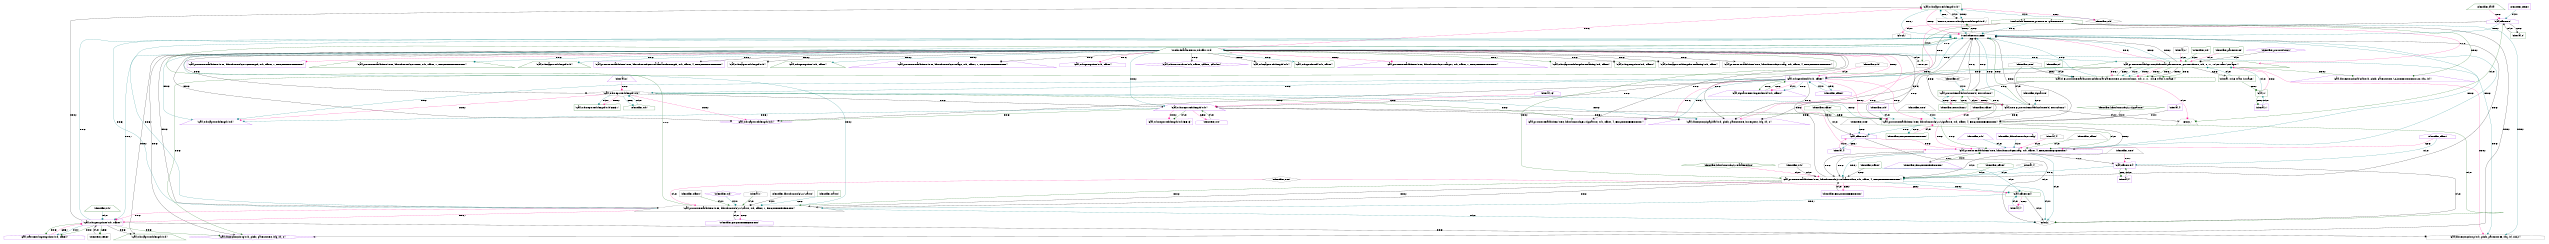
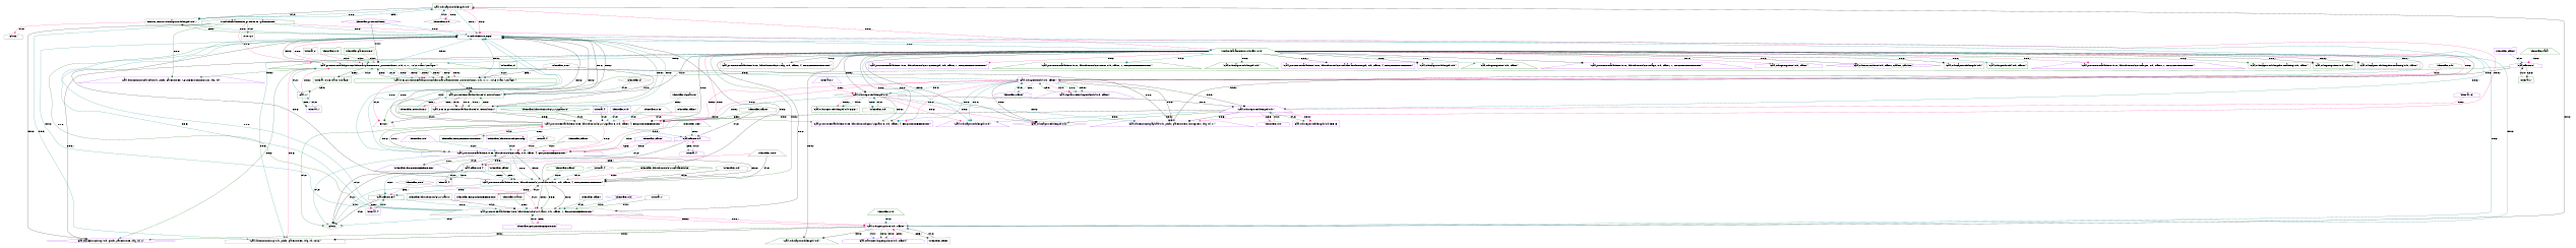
  digraph {
    node [color=purple shape=folder]
    edge [arrowhead=dot color=teal]
    n1 [color=darkgreen label="(Call,tvb_captured_length(tvb))"]
    n2 [color=gray40 label="(Return,return tvb_captured_length(tvb);)"]
    n3 [color=gray40 label="(MethodReturn,RET)" shape=house]
    n4 [color=gray40 label="(Identifier,tvb)" shape=diamond]
    n5 [color=gray40 label="(Block,)" shape=house]
    n6 [color=darkgreen label="(MethodParameterIn,tvbuff_t *tvb)" shape=trapezium]
    n7 [label="(Call,tvb_get_guint8(tvb, offset))"]
    n8 [color=darkgreen label="(Call,tvb_captured_length(tvb))" shape=trapezium]
    n9 [label="(Call,status=tvb_get_guint8(tvb, offset))" shape=house]
    n10 [color=gray40 label="(Call,dissect_scsi_rsp(tvb, pinfo, parent_tree, itlq, itl, 0x02))" shape=house]
    n11 [label="(Call,dissect_scsi_rsp(tvb, pinfo, parent_tree, itlq, itl, 0))" shape=diamond]
    n12 [color=gray40 label="(Identifier,offset)"]
    n13 [color=gray40 label="(Call,proto_tree_add_item(tree, hf_usb_ms_dCSWStatus, tvb, offset, 1, ENC_LITTLE_ENDIAN))" shape=trapezium]
    n14 [color=gray40 label="(Block,)" shape=diamond]
    n15 [label="(Identifier,ENC_LITTLE_ENDIAN)" shape=house]
    n16 [color=gray40 label="(Call,proto_tree_add_item(tree, hf_usb_ms_dCSWDataResidue, tvb, offset, 4, ENC_LITTLE_ENDIAN))"]
    n17 [color=darkgreen label="(Call,offset+=4)" shape=house]
    n18 [label="(Identifier,ENC_LITTLE_ENDIAN)"]
    n19 [label="(Literal,4)"]
    n20 [label="(Call,proto_tree_add_item(tree, hf_usb_ms_dCBWTag, tvb, offset, 4, ENC_LITTLE_ENDIAN))" shape=house]
    n21 [label="(Call,offset+=4)"]
    n22 [label="(Identifier,ENC_LITTLE_ENDIAN)" shape=trapezium]
    n23 [label="(Literal,4)"]
    n24 [color=gray40 label="(Call,proto_tree_add_item(tree, hf_usb_ms_dCSWSignature, tvb, offset, 4, ENC_LITTLE_ENDIAN))"]
    n25 [label="(Call,offset+=4)" shape=house]
    n26 [color=darkgreen label="(Identifier,ENC_LITTLE_ENDIAN)"]
    n27 [label="(Literal,4)" shape=house]
    n28 [color=gray40 label="(Call,tree = proto_item_add_subtree(ti, ett_usb_ms))"]
    n29 [color=darkgreen label="(Call,proto_item_add_subtree(ti, ett_usb_ms))"]
    n30 [color=gray40 label="(Block,)" shape=trapezium]
    n31 [label="(Call,proto_tree_add_item(tree, hf_usb_ms_dCBWSignature, tvb, offset, 4, ENC_LITTLE_ENDIAN))"]
    n32 [color=darkgreen label="(Identifier,ett_usb_ms)"]
    n33 [color=darkgreen label="(Call,ti = proto_tree_add_protocol_format(parent_tree, proto_usb_ms, tvb, 0, -1, \"USB Mass Storage\"))" shape=house]
    n34 [color=darkgreen label="(Call,proto_tree_add_protocol_format(parent_tree, proto_usb_ms, tvb, 0, -1, \"USB Mass Storage\"))" shape=trapezium]
    n35 [label="(Call,tvb_get_letohl(tvb, offset))"]
    n36 [label="(Call,dissect_scsi_payload(tvb, pinfo, parent_tree, is_request, itlq, itl, 0))" shape=trapezium]
    n37 [label="(Call,dissect_scsi_cdb(cdb_tvb, pinfo, parent_tree, SCSI_DEV_UNKNOWN, itlq, itl))" shape=trapezium]
    n38 [color=darkgreen label="(Literal,\"USB Mass Storage\")"]
    n39 [label="(Call,tvb_reported_length(tvb))" shape=trapezium]
    n40 [color=gray40 label="(Call,tvb_reported_length(tvb))" shape=diamond]
    n41 [label="(Call,tvb_captured_length(tvb))" shape=trapezium]
    n42 [label="(Call,tvb_captured_length(tvb))" shape=diamond]
    n43 [label="(Identifier,offset)" shape=house]
    n44 [label="(Call,signature=tvb_get_letohl(tvb, offset))" shape=trapezium]
    n45 [color=darkgreen label="(Call,-1)"]
    n46 [color=darkgreen label="(MethodParameterIn,proto_tree *parent_tree)" shape=house]
    1000120 [color=gray40]
    n48 [label="(Call,proto_tree_add_item(tree, hf_usb_ms_dCBWCBLength, tvb, offset, 1, ENC_LITTLE_ENDIAN))"]
    n49 [color=darkgreen label="(Call,proto_tree_add_item(tree, hf_usb_ms_dCBWLUN, tvb, offset, 1, ENC_LITTLE_ENDIAN))" shape=trapezium]
    n50 [color=darkgreen label="(Call,tvb_captured_length(tvb))" shape=trapezium]
    n51 [label="(Call,proto_tree_add_item(tree, hf_usb_ms_dCBWDataTransferLength, tvb, offset, 4, ENC_LITTLE_ENDIAN))"]
    n52 [color=gray40 label="(Call,tvb_captured_length(tvb))"]
    n53 [color=darkgreen label="(Call,tvb_get_guint8(tvb, offset))" shape=trapezium]
    n54 [label="(Call,proto_tree_add_item(tree, hf_usb_ms_dCBWFlags, tvb, offset, 1, ENC_LITTLE_ENDIAN))" shape=trapezium]
    n55 [label="(Call,tvb_get_guint8(tvb, offset))" shape=house]
    n56 [label="(Call,tvb_new_subset(tvb, offset, cdblen, cdbrlen))" shape=diamond]
    n57 [color=gray40 label="(Call,tvb_captured_length(tvb))"]
    n58 [color=darkgreen label="(Call,tvb_get_letohl(tvb, offset))"]
    n59 [label="(Call,proto_tree_add_item(tree, hf_usb_ms_dCBWTarget, tvb, offset, 1, ENC_LITTLE_ENDIAN))" shape=trapezium]
    n60 [color=gray40 label="(Call,tvb_captured_length_remaining(tvb, offset))"]
    n61 [color=darkgreen label="(Call,tvb_get_guint8(tvb, offset))"]
    n62 [color=gray40 label="(Call,tvb_captured_length_remaining(tvb, offset))"]
    n63 [color=gray40 label="(Call,proto_tree_add_item(tree, hf_usb_ms_dCBWTag, tvb, offset, 4, ENC_LITTLE_ENDIAN))"]
    n64 [label="(Identifier,tvb)" shape=house]
    n65 [label="(Call,tvb_reported_length(tvb)==13)"]
    n66 [color=darkgreen label="(Call,tvb_reported_length(tvb)==31)"]
    n67 [color=darkgreen label="(Identifier,tvb)" shape=house]
    n68 [label="(Literal,1)"]
    n69 [label="(Call,offset=0)" shape=house]
    n70 [color=darkgreen label="(Literal,0)"]
    n71 [color=gray40 label="(Identifier,offset)"]
    n72 [label="(Literal,31)" shape=trapezium]
    n73 [label="(Identifier,offset)" shape=house]
    n74 [color=gray40 label="(Identifier,tree)" shape=trapezium]
    n75 [color=darkgreen label="(Identifier,offset)" shape=house]
    n76 [label="(Identifier,tvb)" shape=diamond]
    n77 [label="(Literal,13)" shape=house]
    n78 [color=gray40 label="(Literal,1)" shape=house]
    n79 [color=gray40 label="(Literal,0)"]
    n80 [label="(Identifier,tvb)" shape=trapezium]
    n81 [label="(Identifier,offset)"]
    n82 [color=darkgreen label="(Identifier,tvb)"]
    n83 [color=darkgreen label="(Identifier,hf_usb_ms_dCSWSignature)" shape=diamond]
    n84 [color=darkgreen label="(Identifier,tvb)" shape=trapezium]
    n85 [label="(Identifier,hf_usb_ms_dCBWTag)"]
    n86 [color=darkgreen label="(Identifier,parent_tree)"]
    n87 [color=gray40 label="(Literal,4)" shape=diamond]
    n88 [label="(Literal,4)"]
    n89 [color=darkgreen label="(Identifier,offset)"]
    n90 [color=gray40 label="(Identifier,tvb)" shape=house]
    n91 [color=darkgreen label="(Identifier,offset)" shape=house]
    n92 [label="(Identifier,tvb)"]
    n93 [color=darkgreen label="(Identifier,ti)"]
    n94 [color=darkgreen label="(Identifier,hf_usb_ms_dCSWDataResidue)" shape=diamond]
    n95 [color=gray40 label="(Identifier,tree)" shape=house]
    n96 [color=gray40 label="(Identifier,tree)" shape=diamond]
    n97 [label="(Identifier,proto_usb_ms)" shape=diamond]
    n98 [color=gray40 label="(Identifier,tree)" shape=trapezium]
    n99 [color=gray40 label="(Identifier,tvb)" shape=house]
    n100 [color=gray40 label="(Identifier,ti)" shape=diamond]
    n101 [color=gray40 label="(Identifier,hf_usb_ms_dCSWStatus)"]
    n102 [color=gray40 label="(Identifier,signature)"]
    n103 [color=gray40 label="(Literal,4)" shape=house]
    n104 [color=gray40 label="(Identifier,tree)" shape=trapezium]
    n105 [color=darkgreen label="(Identifier,data)" shape=trapezium]
    n106 [color=darkgreen label="(Identifier,status)"]
    n107 [color=gray40 label="(Identifier,offset)" shape=trapezium]
    n108 [color=gray40 label="(Identifier,offset)"]
    n1 -> n2 [arrowhead=box color=black label="AST: "]
    n1 -> n2 [label="DDG: "]
    n1 -> n3 [arrowhead=vee label="DDG: "]
    n1 -> n3 [arrowhead=box color=deeppink label="DDG: "]
    n1 -> n4 [arrowhead=box color=deeppink label="CFG: "]
    n2 -> n1 [arrowhead=box label="CFG: "]
    n2 -> n3 [label="DDG: "]
    n2 -> n5 [arrowhead=vee color=deeppink label="AST: "]
    n3 -> n2 [arrowhead=box color=darkgreen label="CFG: "]
    n3 -> n6 [arrowhead=box label="DDG: "]
    n4 -> n1 [arrowhead=box label="AST: "]
    n6 -> n1 [arrowhead=box color=deeppink label="DDG: "]
    n6 -> n7 [arrowhead=box label="DDG: "]
    n6 -> n8 [arrowhead=vee color=black label="DDG: "]
    n6 -> n10 [label="DDG: "]
    n6 -> n11 [arrowhead=vee color=black label="DDG: "]
    n6 -> n13 [color=black label="DDG: "]
    n6 -> n16 [arrowhead=vee color=darkgreen label="DDG: "]
    n6 -> n20 [color=deeppink label="DDG: "]
    n6 -> n24 [arrowhead=box color=black label="DDG: "]
    n6 -> n31 [arrowhead=vee color=black label="DDG: "]
    n6 -> n34 [label="DDG: "]
    n6 -> n35 [arrowhead=vee color=deeppink label="DDG: "]
    n6 -> n36 [arrowhead=vee color=black label="DDG: "]
    n6 -> n39 [label="DDG: "]
    n6 -> n40 [arrowhead=box color=black label="DDG: "]
    n6 -> n41 [arrowhead=vee label="DDG: "]
    n6 -> n42 [arrowhead=box color=black label="DDG: "]
-   n6 -> 1000120 [arrowhead=vee color=black label="AST: "]
+   n6 -> n29 [arrowhead=vee color=black label="AST: "]
    n6 -> n48 [color=deeppink label="DDG: "]
    n6 -> n49 [arrowhead=box label="DDG: "]
    n6 -> n50 [arrowhead=box label="DDG: "]
    n6 -> n51 [color=black label="DDG: "]
    n6 -> n52 [arrowhead=box color=black label="DDG: "]
    n6 -> n53 [label="DDG: "]
    n6 -> n54 [arrowhead=box color=black label="DDG: "]
    n6 -> n55 [color=deeppink label="DDG: "]
    n6 -> n56 [arrowhead=vee color=black label="DDG: "]
    n6 -> n57 [color=black label="DDG: "]
    n6 -> n58 [arrowhead=vee label="DDG: "]
    n6 -> n59 [arrowhead=box color=deeppink label="DDG: "]
    n6 -> n60 [color=darkgreen label="DDG: "]
    n6 -> n61 [arrowhead=box color=black label="DDG: "]
    n6 -> n62 [arrowhead=box color=black label="DDG: "]
    n6 -> n63 [arrowhead=vee color=black label="DDG: "]
    n7 -> n1 [arrowhead=vee color=black label="DDG: "]
    n7 -> n3 [arrowhead=box label="DDG: "]
    n7 -> n8 [color=black label="DDG: "]
    n7 -> n9 [arrowhead=vee label="AST: "]
    n7 -> n9 [color=darkgreen label="DDG: "]
    n7 -> n9 [color=darkgreen label="DDG: "]
    n7 -> n10 [arrowhead=box color=black label="DDG: "]
    n7 -> n11 [color=darkgreen label="DDG: "]
    n7 -> n12 [arrowhead=box color=darkgreen label="CFG: "]
    n9 -> n7 [arrowhead=box color=deeppink label="CFG: "]
    n12 -> n7 [arrowhead=vee color=black label="AST: "]
    n13 -> n3 [arrowhead=box label="DDG: "]
    n13 -> n3 [color=darkgreen label="DDG: "]
    n13 -> n3 [label="DDG: "]
    n13 -> n3 [label="DDG: "]
    n13 -> n7 [arrowhead=box color=deeppink label="DDG: "]
    n13 -> n7 [arrowhead=vee color=deeppink label="DDG: "]
    n13 -> n14 [label="AST: "]
    n13 -> n15 [color=deeppink label="CFG: "]
    n15 -> n13 [color=black label="AST: "]
    n16 -> n3 [color=black label="DDG: "]
    n16 -> n3 [color=black label="DDG: "]
    n16 -> n13 [arrowhead=vee color=black label="DDG: "]
    n16 -> n13 [arrowhead=vee color=black label="DDG: "]
    n16 -> n13 [arrowhead=vee color=darkgreen label="DDG: "]
    n16 -> n14 [label="AST: "]
    n16 -> n17 [arrowhead=box label="DDG: "]
    n16 -> n18 [arrowhead=vee color=deeppink label="CFG: "]
    n17 -> n13 [label="DDG: "]
    n17 -> n14 [arrowhead=vee color=black label="AST: "]
    n17 -> n19 [arrowhead=box color=deeppink label="CFG: "]
    n18 -> n16 [color=black label="AST: "]
    n19 -> n17 [arrowhead=box label="AST: "]
    n20 -> n3 [arrowhead=vee label="DDG: "]
    n20 -> n3 [arrowhead=box label="DDG: "]
    n20 -> n14 [arrowhead=vee label="AST: "]
    n20 -> n16 [arrowhead=box label="DDG: "]
    n20 -> n16 [arrowhead=vee color=black label="DDG: "]
    n20 -> n16 [arrowhead=vee color=black label="DDG: "]
    n20 -> n21 [arrowhead=vee color=black label="DDG: "]
    n20 -> n22 [arrowhead=vee color=black label="CFG: "]
    n21 -> n14 [color=black label="AST: "]
    n21 -> n16 [arrowhead=box label="DDG: "]
    n21 -> n23 [arrowhead=box color=darkgreen label="CFG: "]
    n22 -> n20 [arrowhead=box color=darkgreen label="AST: "]
    n23 -> n21 [arrowhead=vee color=darkgreen label="AST: "]
    n24 -> n3 [arrowhead=vee color=black label="DDG: "]
    n24 -> n3 [color=black label="DDG: "]
    n24 -> n14 [color=darkgreen label="AST: "]
    n24 -> n20 [arrowhead=vee color=black label="DDG: "]
    n24 -> n20 [color=deeppink label="DDG: "]
    n24 -> n20 [color=darkgreen label="DDG: "]
    n24 -> n25 [label="DDG: "]
    n24 -> n26 [arrowhead=box label="CFG: "]
    n25 -> n14 [color=black label="AST: "]
    n25 -> n20 [color=deeppink label="DDG: "]
    n25 -> n27 [arrowhead=vee label="CFG: "]
    n26 -> n24 [arrowhead=box color=deeppink label="AST: "]
    n27 -> n25 [arrowhead=vee color=deeppink label="AST: "]
    n28 -> n3 [arrowhead=vee color=darkgreen label="DDG: "]
    n28 -> n3 [arrowhead=vee label="DDG: "]
    n28 -> n24 [color=black label="DDG: "]
    n28 -> n29 [color=darkgreen label="CFG: "]
    n28 -> n30 [arrowhead=vee color=black label="AST: "]
    n28 -> n31 [arrowhead=vee color=darkgreen label="DDG: "]
    n29 -> n3 [color=black label="DDG: "]
    n29 -> n3 [arrowhead=box color=black label="DDG: "]
    n29 -> n28 [color=black label="AST: "]
    n29 -> n28 [color=darkgreen label="DDG: "]
    n29 -> n28 [color=deeppink label="DDG: "]
    n29 -> n32 [arrowhead=vee color=deeppink label="CFG: "]
    n32 -> n29 [arrowhead=vee label="CFG: "]
    n33 -> n3 [arrowhead=vee label="DDG: "]
    n33 -> n29 [arrowhead=box color=black label="DDG: "]
    n33 -> n30 [arrowhead=box color=deeppink label="AST: "]
    n33 -> n34 [arrowhead=vee color=black label="CFG: "]
    n34 -> n3 [arrowhead=box color=deeppink label="DDG: "]
    n34 -> n3 [arrowhead=vee label="DDG: "]
    n34 -> n3 [arrowhead=box color=black label="DDG: "]
    n34 -> n10 [color=deeppink label="DDG: "]
    n34 -> n11 [arrowhead=vee color=darkgreen label="DDG: "]
    n34 -> n33 [arrowhead=vee label="AST: "]
    n34 -> n33 [label="DDG: "]
    n34 -> n33 [arrowhead=box color=deeppink label="DDG: "]
    n34 -> n33 [arrowhead=vee color=darkgreen label="DDG: "]
    n34 -> n33 [color=black label="DDG: "]
    n34 -> n33 [arrowhead=vee color=deeppink label="DDG: "]
    n34 -> n33 [color=darkgreen label="DDG: "]
    n34 -> n35 [label="DDG: "]
    n34 -> n36 [arrowhead=box color=black label="DDG: "]
    n34 -> n37 [color=darkgreen label="DDG: "]
    n34 -> n38 [arrowhead=vee color=black label="CFG: "]
    n35 -> n3 [arrowhead=box label="DDG: "]
    n35 -> n24 [arrowhead=vee color=deeppink label="DDG: "]
    n35 -> n24 [arrowhead=box color=deeppink label="DDG: "]
    n35 -> n31 [arrowhead=box label="DDG: "]
    n35 -> n31 [color=deeppink label="DDG: "]
    n35 -> n36 [arrowhead=box color=black label="DDG: "]
    n35 -> n39 [arrowhead=box color=black label="DDG: "]
    n35 -> n40 [label="DDG: "]
    n35 -> n41 [arrowhead=box label="DDG: "]
    n35 -> n42 [arrowhead=box color=black label="DDG: "]
    n35 -> n43 [arrowhead=vee label="CFG: "]
    n35 -> n44 [arrowhead=box color=deeppink label="AST: "]
    n35 -> n44 [label="DDG: "]
    n35 -> n44 [arrowhead=vee color=darkgreen label="DDG: "]
    n38 -> n34 [label="AST: "]
    n38 -> n45 [arrowhead=box color=darkgreen label="CFG: "]
    n39 -> n24 [arrowhead=box color=black label="DDG: "]
    n39 -> n36 [arrowhead=box color=black label="DDG: "]
    n39 -> n41 [label="DDG: "]
    n39 -> n42 [arrowhead=vee color=darkgreen label="DDG: "]
    n39 -> n64 [arrowhead=vee color=deeppink label="CFG: "]
    n39 -> n65 [color=darkgreen label="AST: "]
    n39 -> n65 [arrowhead=box color=deeppink label="DDG: "]
    n40 -> n24 [arrowhead=box label="DDG: "]
    n40 -> n31 [arrowhead=vee color=darkgreen label="DDG: "]
    n40 -> n36 [arrowhead=box label="DDG: "]
    n40 -> n39 [color=black label="DDG: "]
    n40 -> n41 [color=deeppink label="DDG: "]
    n40 -> n42 [arrowhead=vee color=deeppink label="DDG: "]
    n40 -> n66 [arrowhead=box label="AST: "]
    n40 -> n66 [color=deeppink label="DDG: "]
    n40 -> n67 [arrowhead=box label="CFG: "]
    n43 -> n35 [arrowhead=box label="AST: "]
    n44 -> n35 [color=darkgreen label="CFG: "]
    n45 -> n34 [arrowhead=box label="AST: "]
    n45 -> n34 [color=deeppink label="DDG: "]
    n45 -> n68 [arrowhead=box color=darkgreen label="CFG: "]
    n46 -> n3 [arrowhead=box label="DDG: "]
    n46 -> n10 [arrowhead=vee label="DDG: "]
    n46 -> n11 [arrowhead=vee color=black label="DDG: "]
    n46 -> n34 [arrowhead=vee color=deeppink label="DDG: "]
    n46 -> n36 [arrowhead=vee color=deeppink label="DDG: "]
    n46 -> n37 [color=darkgreen label="DDG: "]
    n46 -> 1000120 [arrowhead=vee color=darkgreen label="AST: "]
    n64 -> n39 [arrowhead=vee color=darkgreen label="AST: "]
    n67 -> n40 [arrowhead=box label="AST: "]
    n68 -> n45 [label="AST: "]
-   n69 -> n3 [arrowhead=vee label="DDG: "]
+   n97 -> n3 [arrowhead=vee label="DDG: "]
    n69 -> n30 [arrowhead=box color=darkgreen label="AST: "]
    n69 -> n35 [arrowhead=vee color=black label="DDG: "]
    n69 -> n70 [color=black label="CFG: "]
    n70 -> n69 [color=black label="AST: "]
    n71 -> n13 [arrowhead=vee color=darkgreen label="AST: "]
    n72 -> n40 [arrowhead=box color=deeppink label="CFG: "]
    n73 -> n20 [color=deeppink label="CFG: "]
    n73 -> n21 [label="AST: "]
    n74 -> n20 [color=darkgreen label="AST: "]
    n74 -> n25 [label="CFG: "]
    n75 -> n16 [arrowhead=vee color=darkgreen label="AST: "]
    n76 -> n13 [arrowhead=box label="AST: "]
    n77 -> n39 [arrowhead=box color=deeppink label="CFG: "]
    n78 -> n13 [arrowhead=vee color=darkgreen label="AST: "]
    n79 -> n34 [color=deeppink label="AST: "]
    n80 -> n20 [arrowhead=vee label="AST: "]
    n81 -> n69 [label="AST: "]
    n82 -> n34 [arrowhead=vee color=darkgreen label="AST: "]
    n83 -> n24 [color=black label="AST: "]
    n84 -> n7 [arrowhead=box label="AST: "]
    n85 -> n20 [label="AST: "]
    n86 -> n34 [arrowhead=vee color=deeppink label="AST: "]
    n87 -> n16 [label="AST: "]
    n88 -> n24 [color=black label="AST: "]
    n89 -> n16 [arrowhead=vee color=black label="CFG: "]
    n89 -> n17 [arrowhead=box label="AST: "]
    n90 -> n35 [color=deeppink label="AST: "]
    n91 -> n24 [arrowhead=box color=darkgreen label="CFG: "]
    n91 -> n25 [arrowhead=vee color=black label="AST: "]
    n92 -> n24 [arrowhead=vee label="AST: "]
    n93 -> n33 [arrowhead=box label="AST: "]
    n94 -> n16 [color=deeppink label="AST: "]
    n95 -> n28 [color=black label="AST: "]
    n95 -> n33 [color=black label="CFG: "]
    n96 -> n13 [color=deeppink label="AST: "]
    n96 -> n17 [color=deeppink label="CFG: "]
    n97 -> n34 [arrowhead=box color=black label="AST: "]
    n98 -> n16 [color=black label="AST: "]
    n98 -> n21 [color=deeppink label="CFG: "]
    n99 -> n16 [arrowhead=vee color=black label="AST: "]
    n100 -> n29 [label="AST: "]
    n101 -> n13 [arrowhead=box color=black label="AST: "]
    n102 -> n28 [label="CFG: "]
    n103 -> n20 [color=deeppink label="AST: "]
    n104 -> n24 [arrowhead=vee label="AST: "]
    n105 -> n69 [arrowhead=box color=deeppink label="CFG: "]
    n106 -> n13 [arrowhead=box label="CFG: "]
    n107 -> n20 [color=darkgreen label="AST: "]
    n108 -> n24 [arrowhead=vee color=deeppink label="AST: "]
  }
